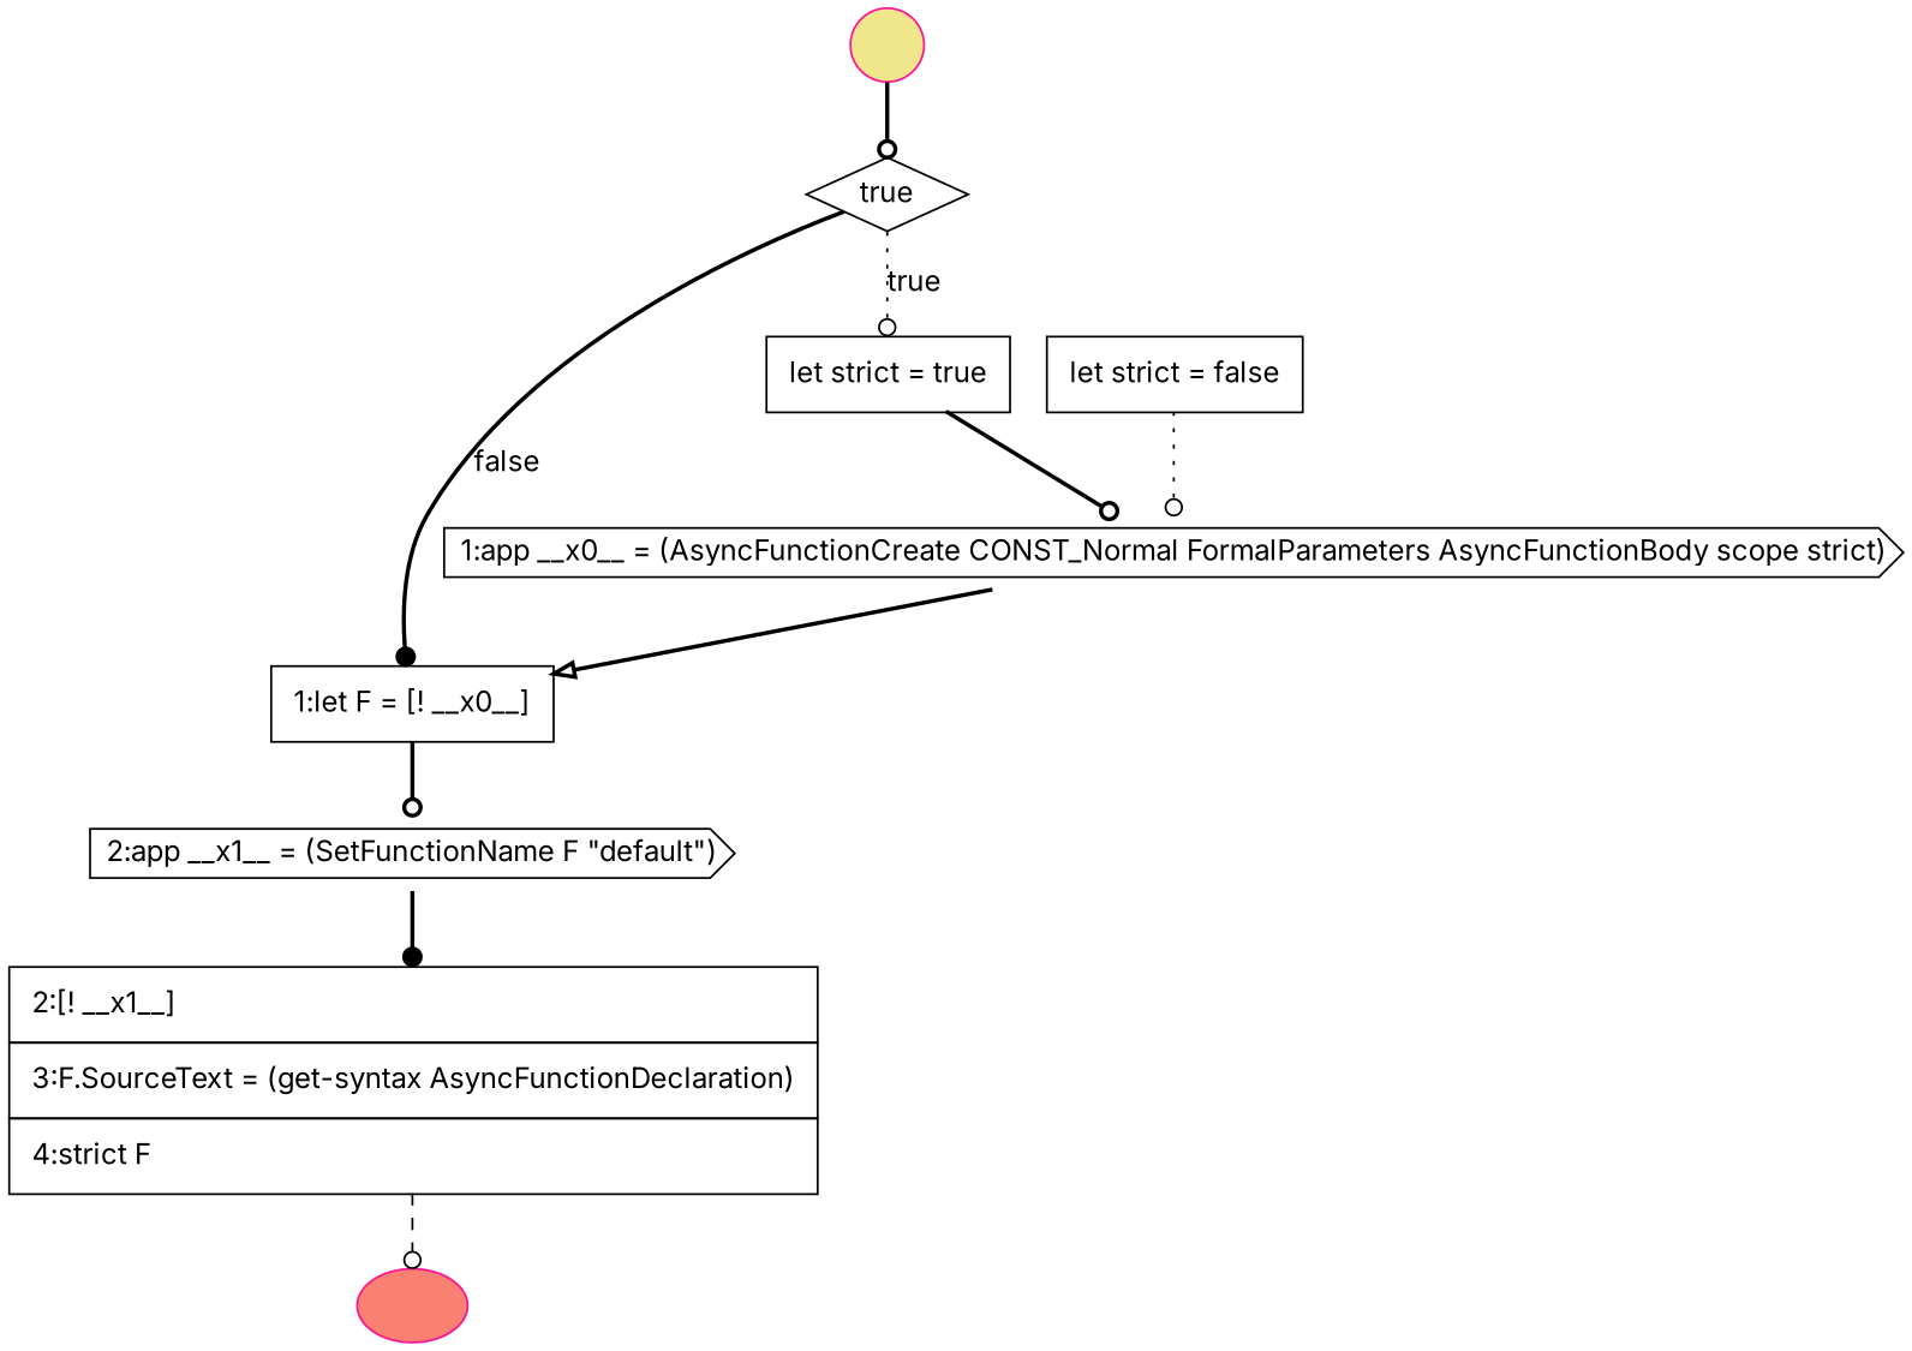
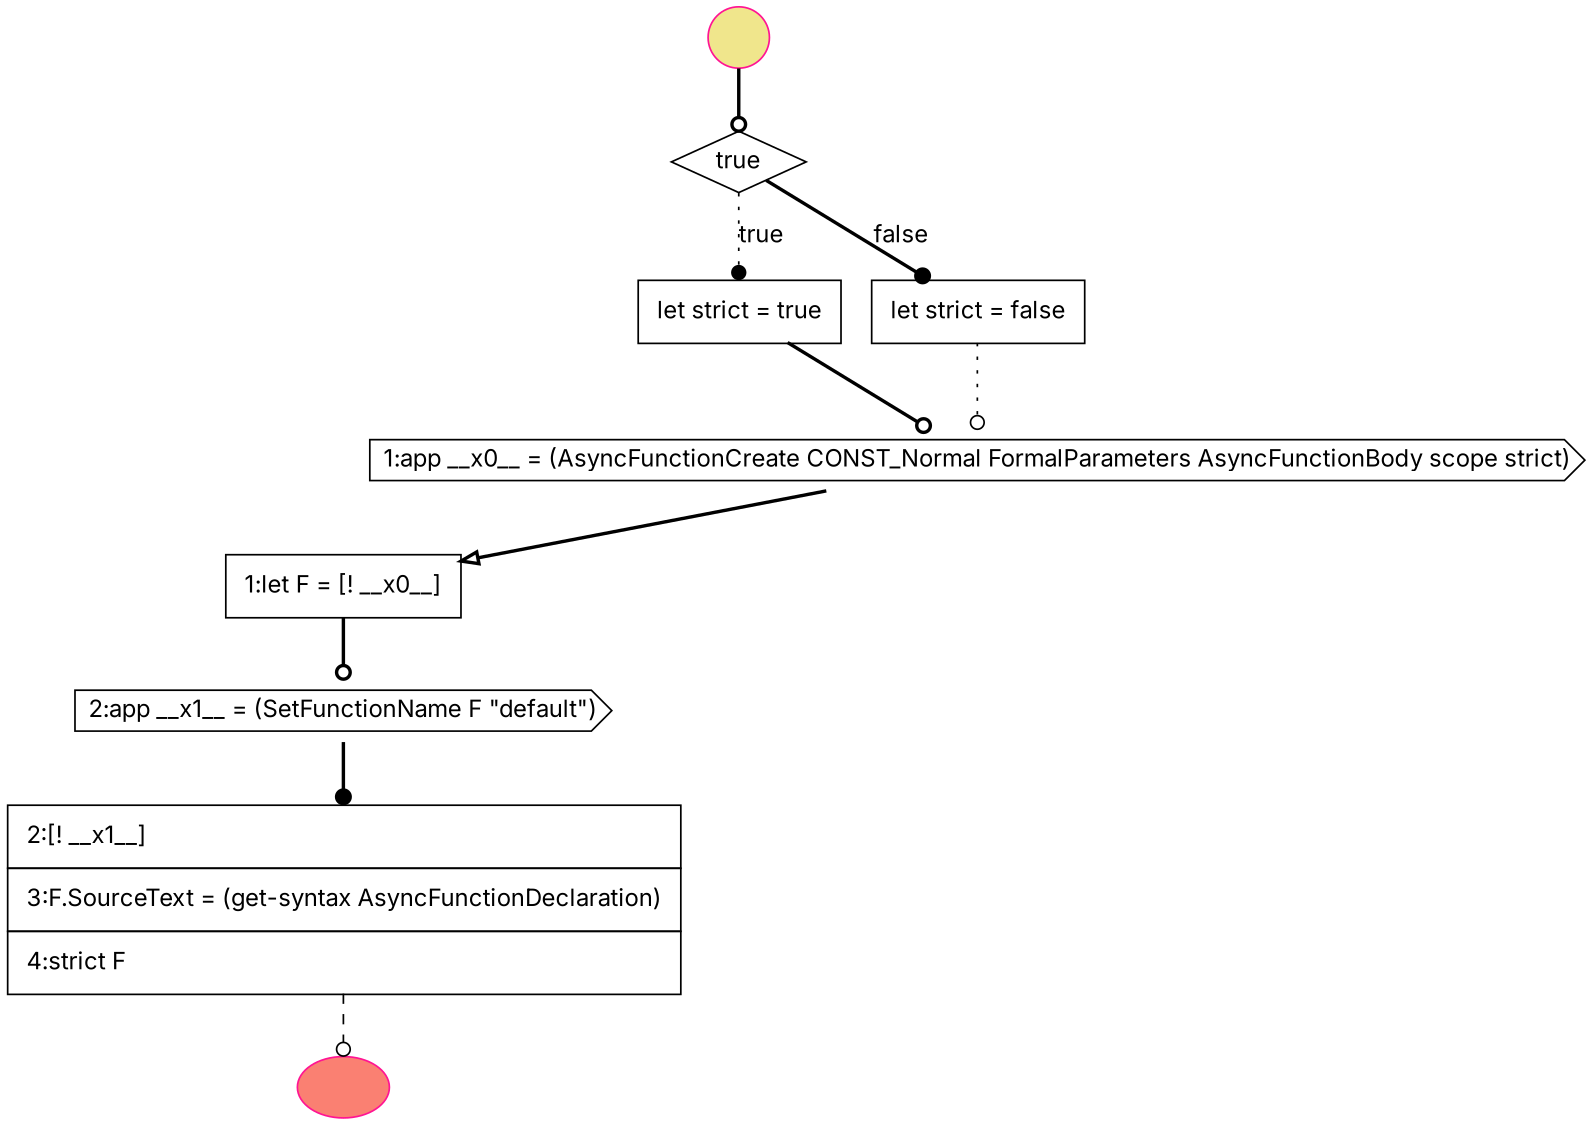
  digraph {
    fontname=Inter
    node [color=black fillcolor=white fontname=Inter shape=none style=filled]
    edge [arrowhead=odot color=black fontname=Inter style=bold]
    n1 [color=deeppink fillcolor=salmon label=" " shape=ellipse]
    n2 [label=<<font color="black">     <table border="0" cellborder="1" cellspacing="0" cellpadding="10">       <tr><td align="left">1:let F = [! __x0__]</td></tr>     </table>   </font>> margin=0]
    n3 [label=<<font color="black">2:app __x1__ = (SetFunctionName F &quot;default&quot;)</font>> shape=cds]
    n4 [label=<<font color="black">     <table border="0" cellborder="1" cellspacing="0" cellpadding="10">       <tr><td align="left">2:[! __x1__]</td></tr>       <tr><td align="left">3:F.SourceText = (get-syntax AsyncFunctionDeclaration)</td></tr>       <tr><td align="left">4:strict F</td></tr>     </table>   </font>> margin=0]
    n5 [color=deeppink fillcolor=khaki label=" " shape=circle]
    n6 [label=<<font color="black">true</font>> shape=diamond]
    n7 [label=<<font color="black">     <table border="0" cellborder="1" cellspacing="0" cellpadding="10">       <tr><td align="left">let strict = true</td></tr>     </table>   </font>> margin=0]
    n8 [label=<<font color="black">     <table border="0" cellborder="1" cellspacing="0" cellpadding="10">       <tr><td align="left">let strict = false</td></tr>     </table>   </font>> margin=0]
    n9 [label=<<font color="black">1:app __x0__ = (AsyncFunctionCreate CONST_Normal FormalParameters AsyncFunctionBody scope strict)</font>> shape=cds]
    n2 -> n3
    n3 -> n4 [arrowhead=dot]
    n4 -> n1 [style=dashed]
    n5 -> n6
-   n6 -> n7 [label=<<font color="black">true</font>> style=dotted]
-   n6 -> n2 [arrowhead=dot label=<<font color="black">false</font>>]
+   n6 -> n7 [arrowhead=dot label=<<font color="black">true</font>> style=dotted]
+   n6 -> n8 [arrowhead=dot label=<<font color="black">false</font>>]
    n7 -> n9
    n8 -> n9 [style=dotted]
    n9 -> n2 [arrowhead=onormal]
  }
